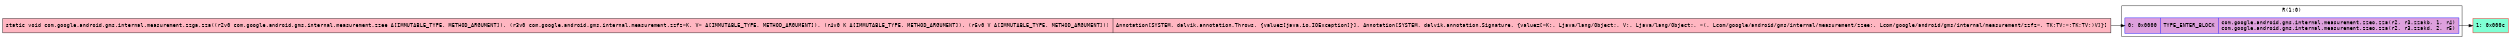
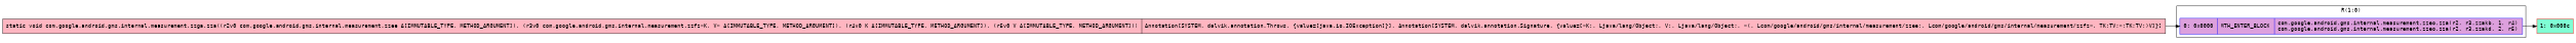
  digraph {
    rankdir=LR
    fontname="DejaVu Sans Mono"
    node [shape=record style=filled fontname="DejaVu Sans Mono"]
    edge [fontname="DejaVu Sans Mono"]
-   n1 [color=blue label="{0\:\ 0x0000|TYPE_ENTER_BLOCK\l|com.google.android.gms.internal.measurement.zzeo.zza(r2, r3.zzakb, 1, r4)\lcom.google.android.gms.internal.measurement.zzeo.zza(r2, r3.zzakd, 2, r5)\l}" fillcolor=plum]
+   n1 [color=blue label="{0\:\ 0x0000|MTH_ENTER_BLOCK\l|com.google.android.gms.internal.measurement.zzeo.zza(r2, r3.zzakb, 1, r4)\lcom.google.android.gms.internal.measurement.zzeo.zza(r2, r3.zzakd, 2, r5)\l}" fillcolor=plum]
    n2 [color=red label="{1\:\ 0x000c}" fillcolor=aquamarine]
    n3 [label="{static void com.google.android.gms.internal.measurement.zzga.zza((r2v0 com.google.android.gms.internal.measurement.zzee A[IMMUTABLE_TYPE, METHOD_ARGUMENT]), (r3v0 com.google.android.gms.internal.measurement.zzfz\<K, V\> A[IMMUTABLE_TYPE, METHOD_ARGUMENT]), (r4v0 K A[IMMUTABLE_TYPE, METHOD_ARGUMENT]), (r5v0 V A[IMMUTABLE_TYPE, METHOD_ARGUMENT]))  | Annotation[SYSTEM, dalvik.annotation.Throws, \{value=[java.io.IOException]\}], Annotation[SYSTEM, dalvik.annotation.Signature, \{value=[\<K:, Ljava\/lang\/Object;, V:, Ljava\/lang\/Object;, \>(, Lcom\/google\/android\/gms\/internal\/measurement\/zzee;, Lcom\/google\/android\/gms\/internal\/measurement\/zzfz\<, TK;TV;\>;TK;TV;)V]\}]\l}" fillcolor=lightpink]
    subgraph cluster_1 {
      label="R(1:0)"
      n1
    }
    n1 -> n2
    n3 -> n1
  }
